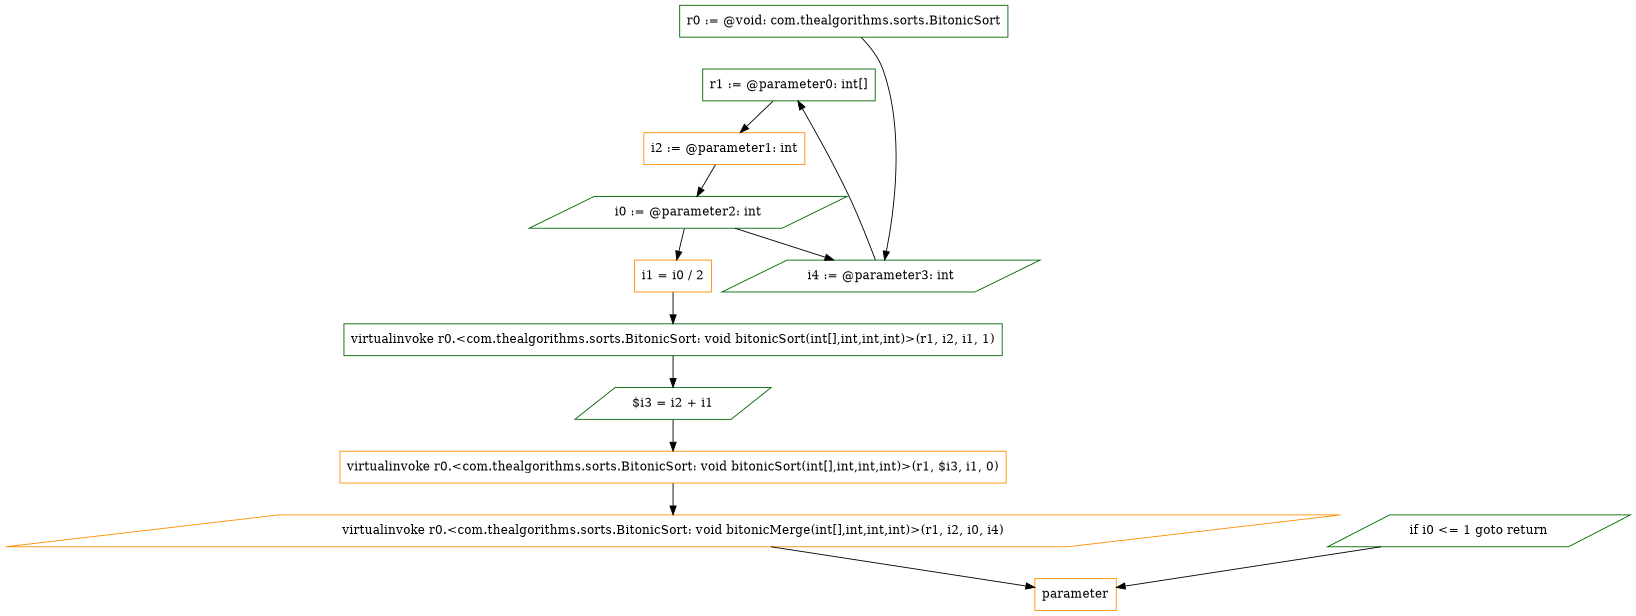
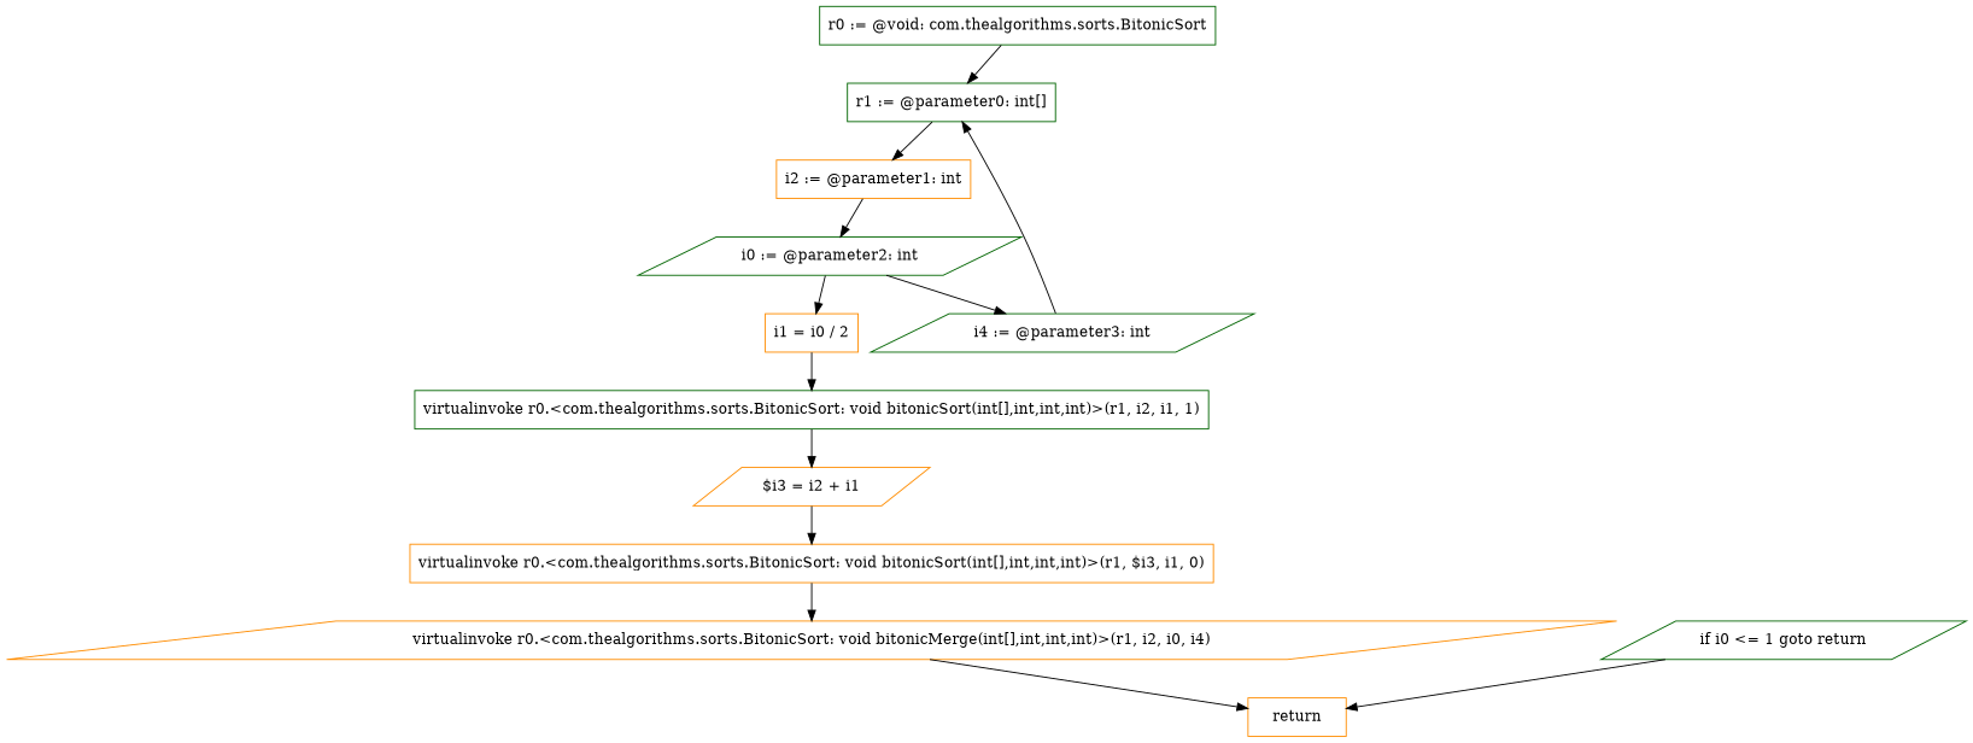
  digraph {
    node [color=darkgreen shape=box]
    n1 [label="r0 := @void: com.thealgorithms.sorts.BitonicSort"]
    "r1 := @parameter0: int[]"
    "i2 := @parameter1: int" [color=darkorange]
    "i0 := @parameter2: int" [shape=parallelogram]
    "i4 := @parameter3: int" [shape=parallelogram]
    "i1 = i0 / 2" [color=darkorange]
    "if i0 <= 1 goto return" [shape=parallelogram]
-   return [color=darkorange label=parameter]
+   return [color=darkorange]
    "virtualinvoke r0.<com.thealgorithms.sorts.BitonicSort: void bitonicSort(int[],int,int,int)>(r1, i2, i1, 1)"
-   "$i3 = i2 + i1" [shape=parallelogram]
+   "$i3 = i2 + i1" [color=darkorange shape=parallelogram]
    "virtualinvoke r0.<com.thealgorithms.sorts.BitonicSort: void bitonicSort(int[],int,int,int)>(r1, $i3, i1, 0)" [color=darkorange]
    "virtualinvoke r0.<com.thealgorithms.sorts.BitonicSort: void bitonicMerge(int[],int,int,int)>(r1, i2, i0, i4)" [color=darkorange shape=parallelogram]
-   n1 -> "i4 := @parameter3: int"
+   n1 -> "r1 := @parameter0: int[]"
    "r1 := @parameter0: int[]" -> "i2 := @parameter1: int"
    "i2 := @parameter1: int" -> "i0 := @parameter2: int"
    "i0 := @parameter2: int" -> "i4 := @parameter3: int"
    "i0 := @parameter2: int" -> "i1 = i0 / 2"
    "i4 := @parameter3: int" -> "r1 := @parameter0: int[]"
    "i1 = i0 / 2" -> "virtualinvoke r0.<com.thealgorithms.sorts.BitonicSort: void bitonicSort(int[],int,int,int)>(r1, i2, i1, 1)"
    "if i0 <= 1 goto return" -> return
    "virtualinvoke r0.<com.thealgorithms.sorts.BitonicSort: void bitonicSort(int[],int,int,int)>(r1, i2, i1, 1)" -> "$i3 = i2 + i1"
    "$i3 = i2 + i1" -> "virtualinvoke r0.<com.thealgorithms.sorts.BitonicSort: void bitonicSort(int[],int,int,int)>(r1, $i3, i1, 0)"
    "virtualinvoke r0.<com.thealgorithms.sorts.BitonicSort: void bitonicSort(int[],int,int,int)>(r1, $i3, i1, 0)" -> "virtualinvoke r0.<com.thealgorithms.sorts.BitonicSort: void bitonicMerge(int[],int,int,int)>(r1, i2, i0, i4)"
    "virtualinvoke r0.<com.thealgorithms.sorts.BitonicSort: void bitonicMerge(int[],int,int,int)>(r1, i2, i0, i4)" -> return
  }
